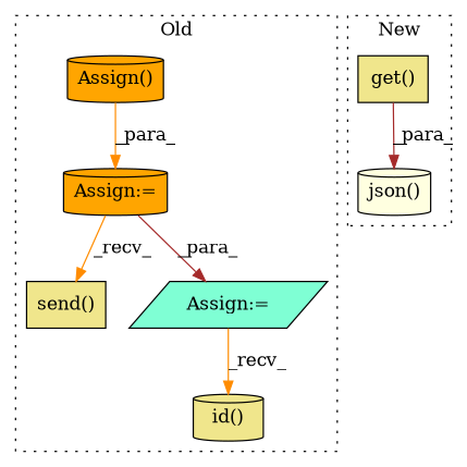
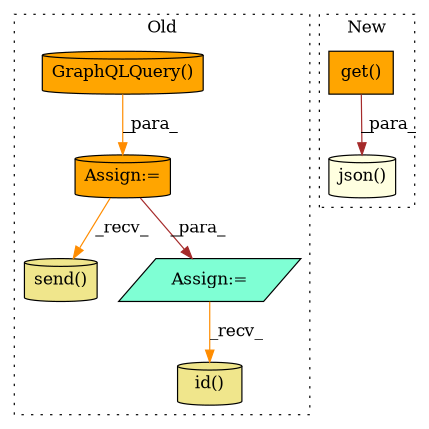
  digraph {
    node [a=75 fillcolor=orange l=3 shape=cylinder style=filled]
    edge [color=darkorange]
    n1 [fillcolor=khaki l=23 label="id()" s=3749]
    n2 [a=68 label="Assign:=" s=3544]
-   n3 [fillcolor=khaki l=8 label="send()" s=3804 shape=box]
-   n4 [l="17,1" label="Assign()" s="3547,3574"]
+   n3 [fillcolor=khaki l=8 label="send()" s=3804]
+   n4 [l="17,1" label="GraphQLQuery()" s="3547,3574"]
    n5 [a=68 fillcolor=aquamarine label="Assign:=" s=3583 shape=parallelogram]
    n6 [fillcolor=lightyellow l=59 label="json()" s=3320]
-   n7 [fillcolor=khaki l="8,1" label="get()" s="3320,3371" shape=box]
+   n7 [l="8,1" label="get()" s="3320,3371" shape=box]
    subgraph cluster_1 {
      label=Old
      style=dotted
      n1
      n2
      n3
      n4
      n5
    }
    subgraph cluster_2 {
      label=New
      style=dotted
      n6
      n7
    }
    n2 -> n3 [label=_recv_]
    n2 -> n5 [color=brown label=_para_]
    n4 -> n2 [label=_para_]
    n5 -> n1 [label=_recv_]
    n7 -> n6 [color=brown label=_para_]
  }
